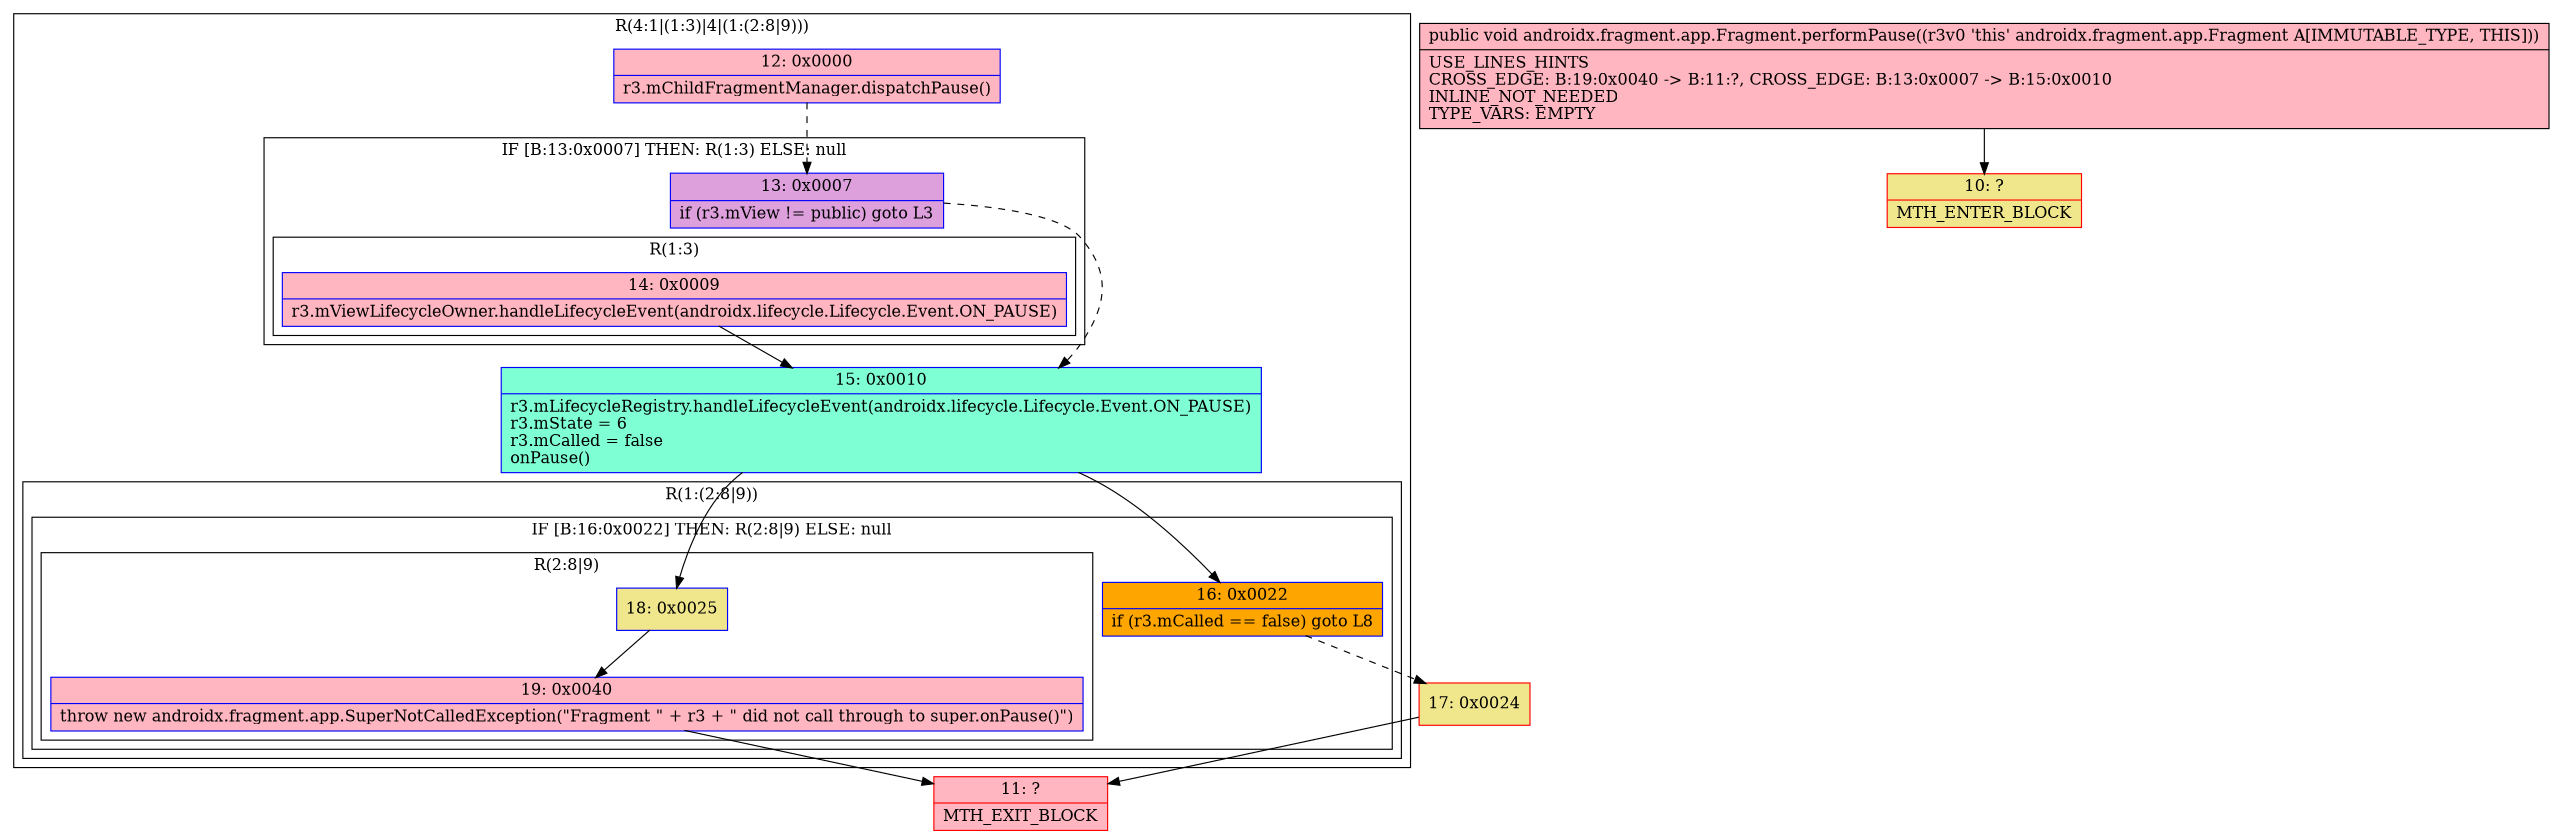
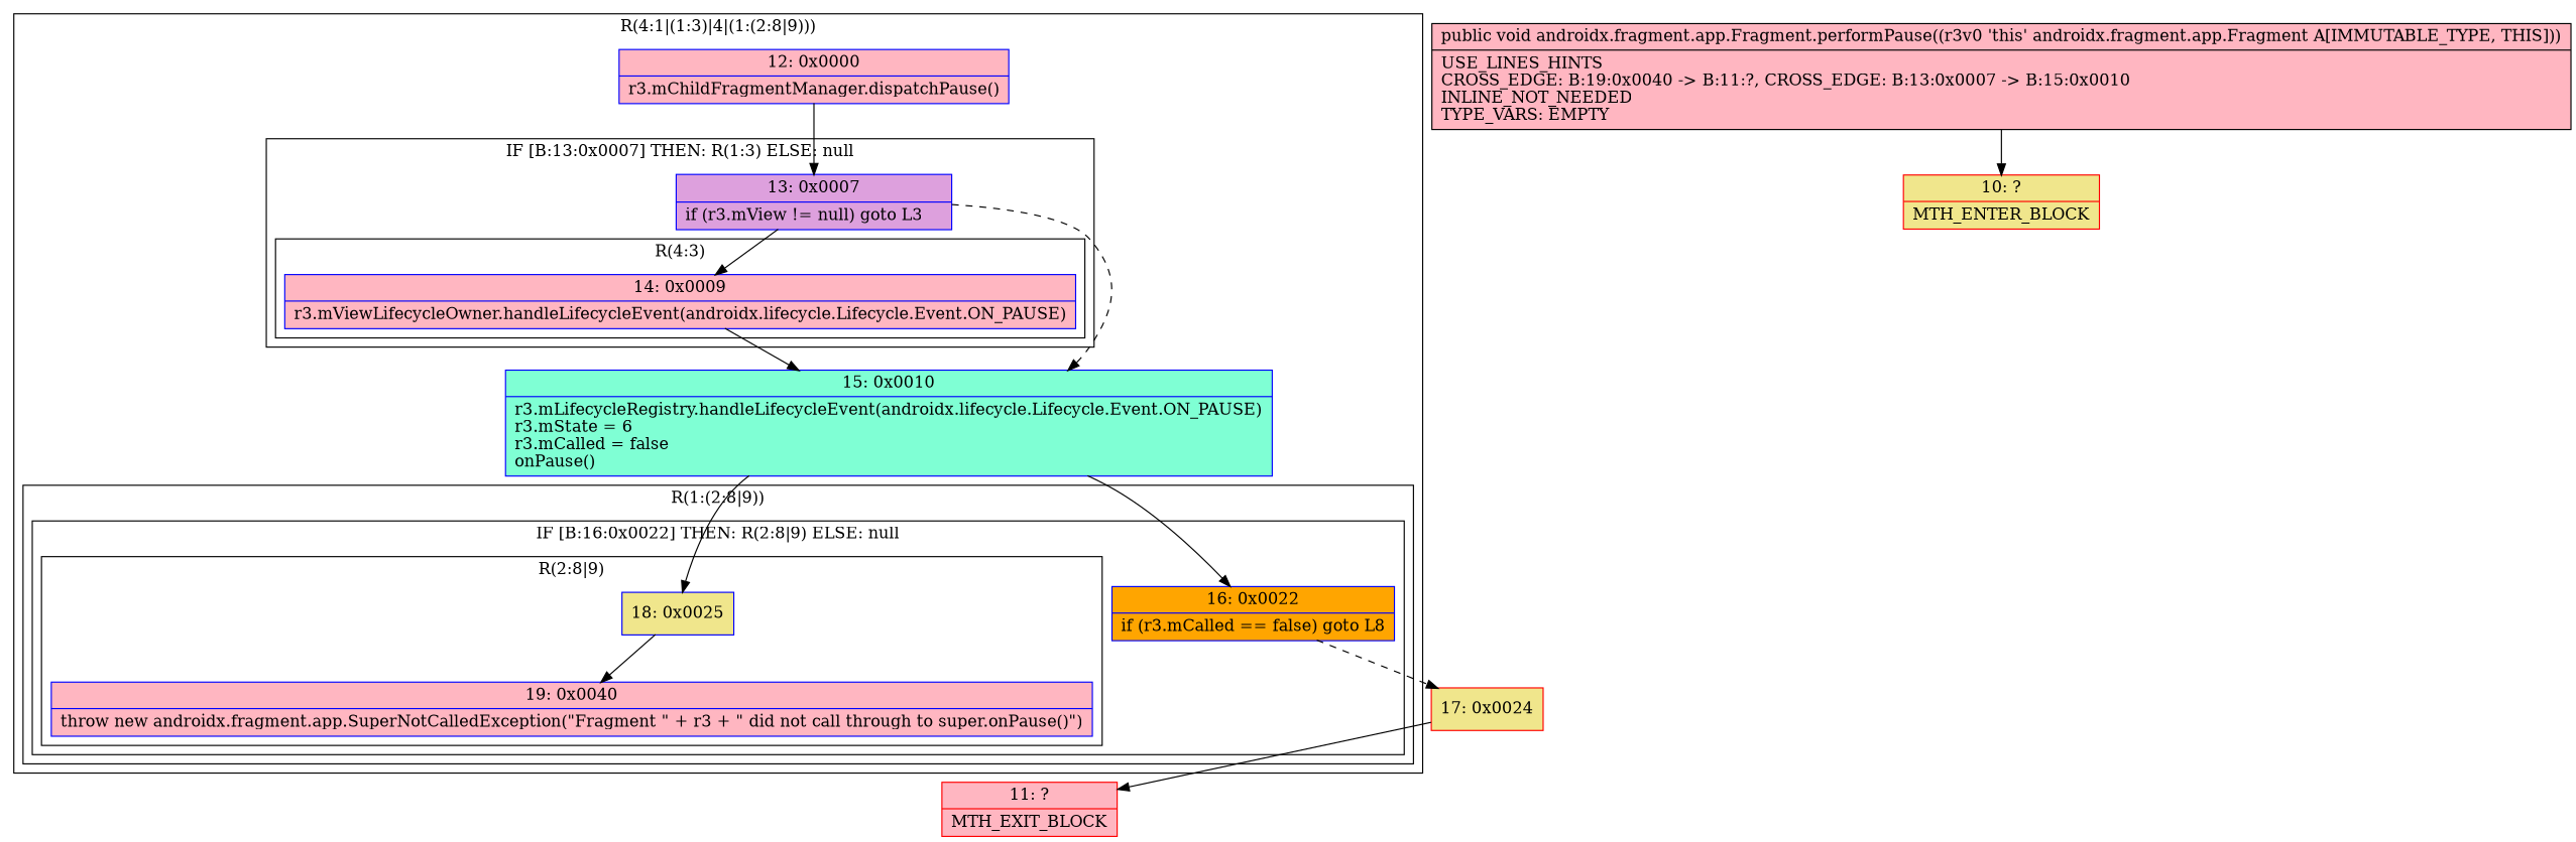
  digraph {
    node [color=blue fillcolor=lightpink shape=record style=filled]
    n1 [label="{14\:\ 0x0009|r3.mViewLifecycleOwner.handleLifecycleEvent(androidx.lifecycle.Lifecycle.Event.ON_PAUSE)\l}"]
-   n2 [fillcolor=plum label="{13\:\ 0x0007|if (r3.mView != public) goto L3\l}"]
+   n2 [fillcolor=plum label="{13\:\ 0x0007|if (r3.mView != null) goto L3\l}"]
    n3 [fillcolor=khaki label="{18\:\ 0x0025}"]
    n4 [label="{19\:\ 0x0040|throw new androidx.fragment.app.SuperNotCalledException(\"Fragment \" + r3 + \" did not call through to super.onPause()\")\l}"]
    n5 [fillcolor=orange label="{16\:\ 0x0022|if (r3.mCalled == false) goto L8\l}"]
    n6 [label="{12\:\ 0x0000|r3.mChildFragmentManager.dispatchPause()\l}"]
    n7 [fillcolor=aquamarine label="{15\:\ 0x0010|r3.mLifecycleRegistry.handleLifecycleEvent(androidx.lifecycle.Lifecycle.Event.ON_PAUSE)\lr3.mState = 6\lr3.mCalled = false\lonPause()\l}"]
    n8 [color=red label="{11\:\ ?|MTH_EXIT_BLOCK\l}"]
    n9 [color=red fillcolor=khaki label="{17\:\ 0x0024}"]
    n10 [color=red fillcolor=khaki label="{10\:\ ?|MTH_ENTER_BLOCK\l}"]
    n11 [label="{public void androidx.fragment.app.Fragment.performPause((r3v0 'this' androidx.fragment.app.Fragment A[IMMUTABLE_TYPE, THIS]))  | USE_LINES_HINTS\lCROSS_EDGE: B:19:0x0040 \-\> B:11:?, CROSS_EDGE: B:13:0x0007 \-\> B:15:0x0010\lINLINE_NOT_NEEDED\lTYPE_VARS: EMPTY\l}" color=""]
    subgraph cluster_1 {
      label="R(4:1|(1:3)|4|(1:(2:8|9)))"
      n6
      n7
      subgraph cluster_2 {
        label="IF [B:13:0x0007] THEN: R(1:3) ELSE: null"
        n2
        subgraph cluster_3 {
-         label="R(1:3)"
+         label="R(4:3)"
          n1
        }
      }
      subgraph cluster_4 {
        label="R(1:(2:8|9))"
        subgraph cluster_5 {
          label="IF [B:16:0x0022] THEN: R(2:8|9) ELSE: null"
          n5
          subgraph cluster_6 {
            label="R(2:8|9)"
            n3
            n4
          }
        }
      }
    }
    n1 -> n7
+   n2 -> n1
    n2 -> n7 [style=dashed]
    n3 -> n4
-   n4 -> n8
    n5 -> n9 [style=dashed]
-   n6 -> n2 [style=dashed]
+   n6 -> n2
    n7 -> n3
    n7 -> n5
    n9 -> n8
    n11 -> n10
  }
